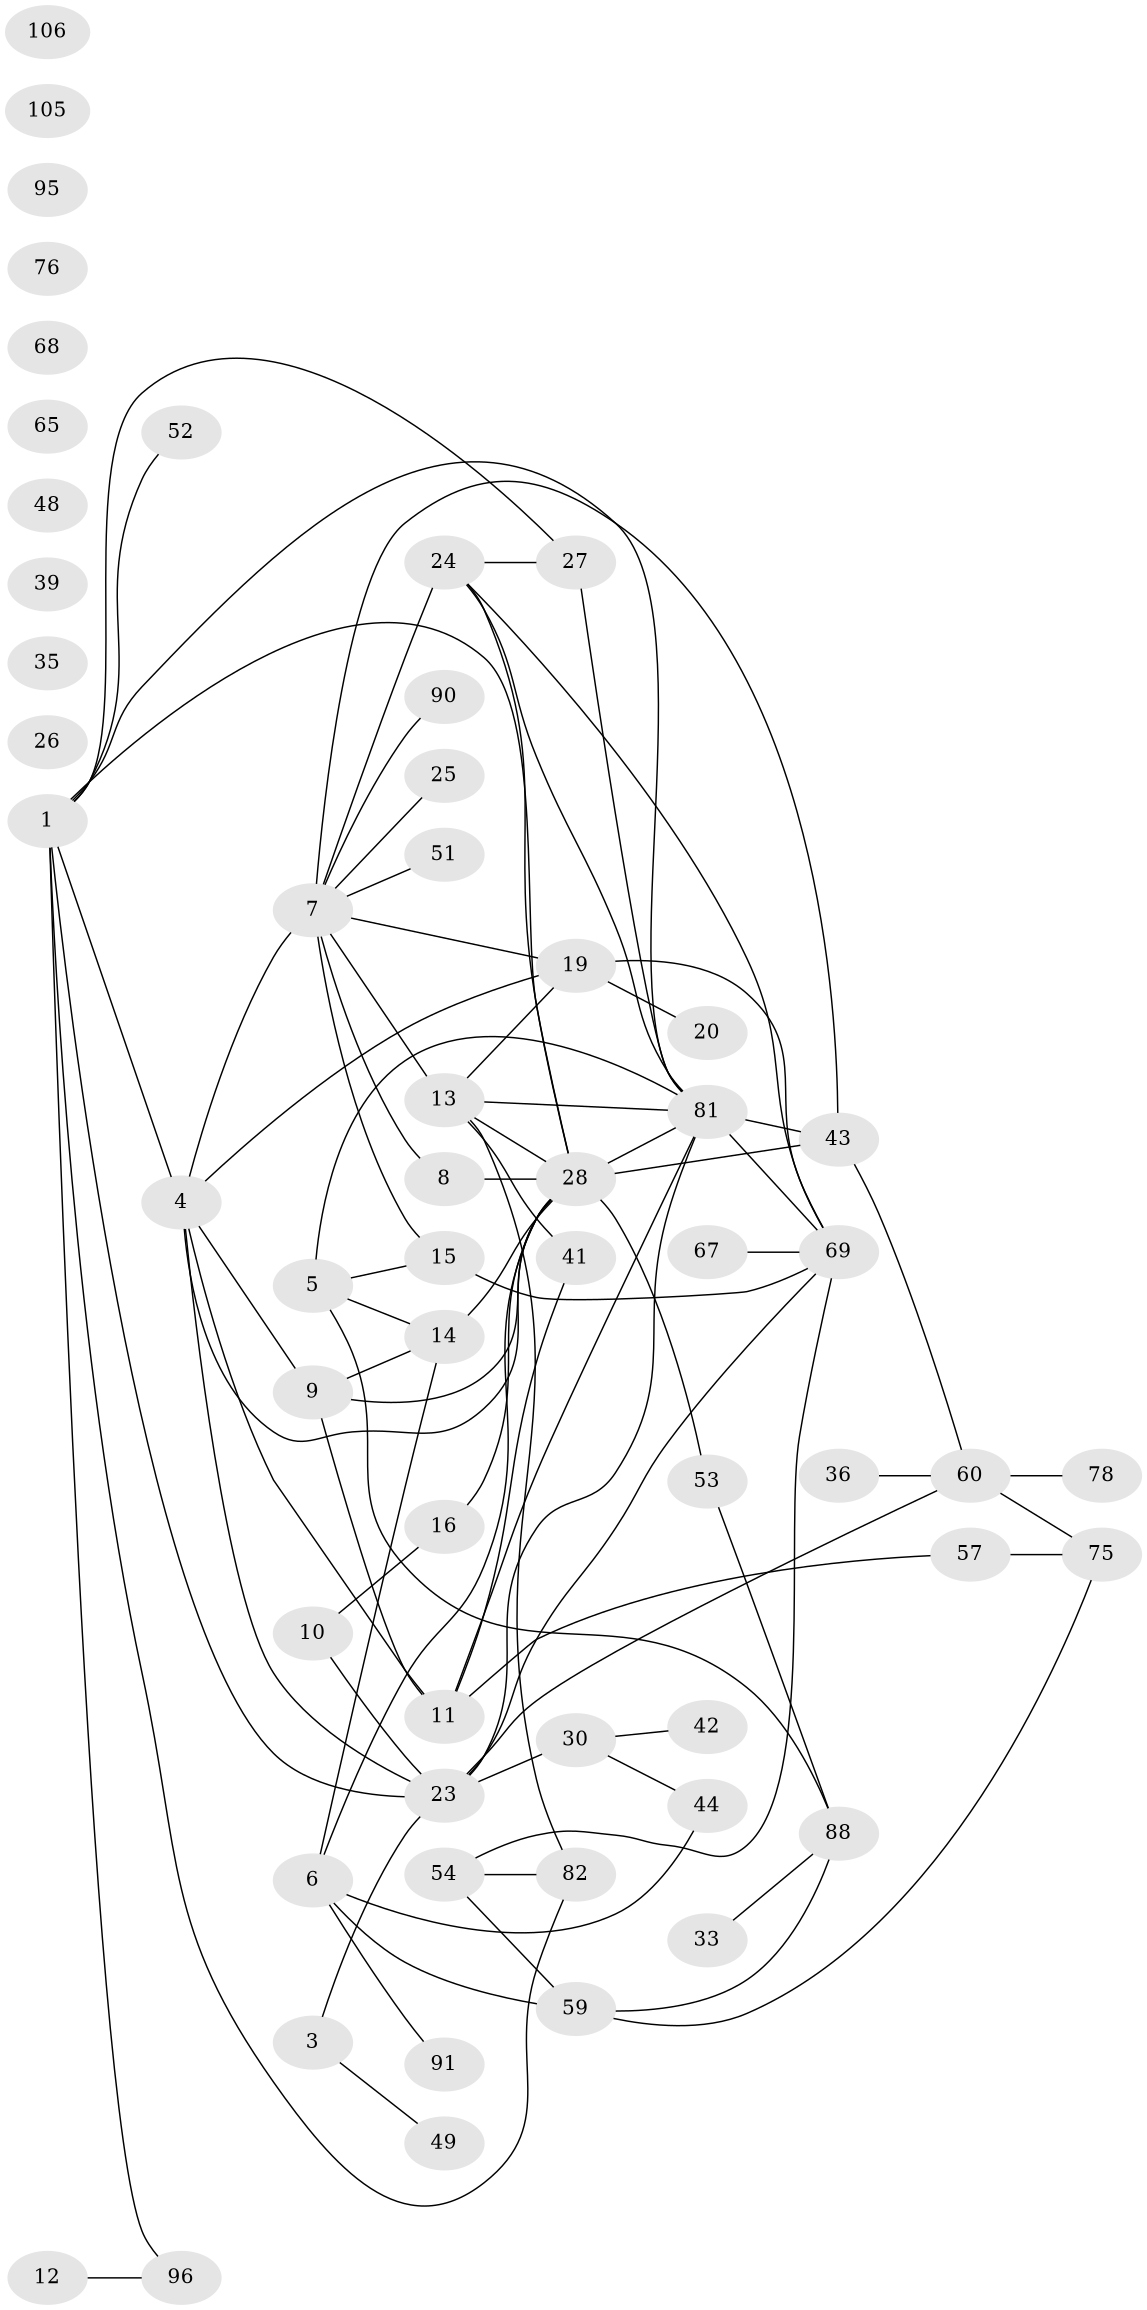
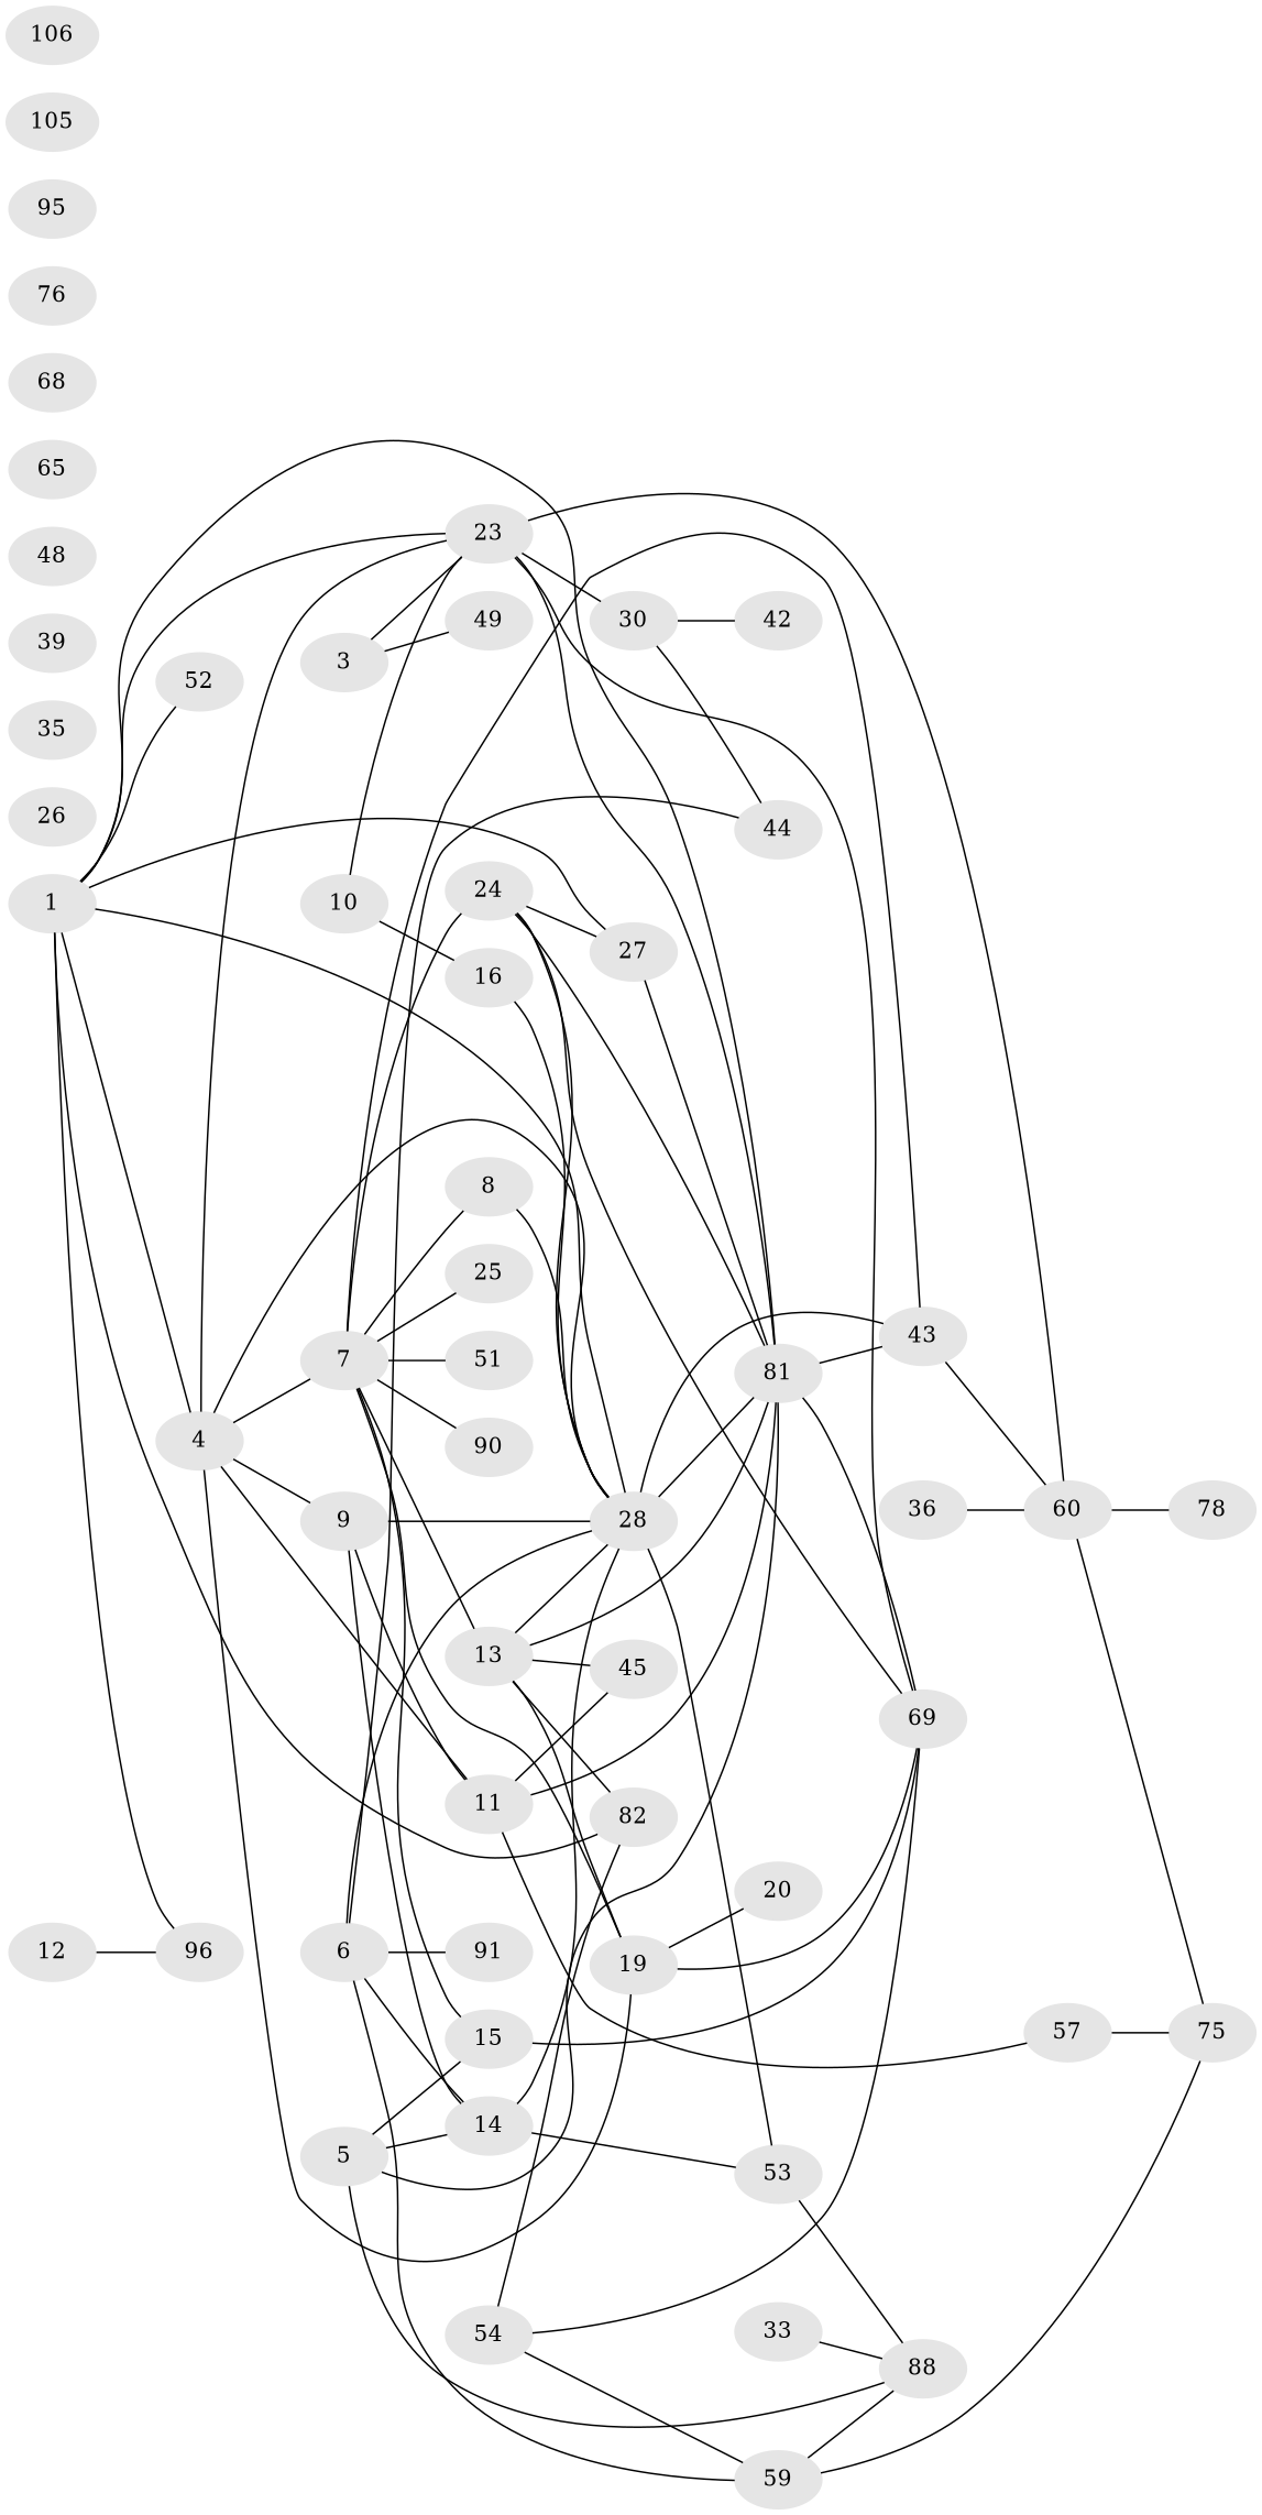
  graph {
    rankdir=LR
    node [color=gray90 style=filled]
    1 [super="+47+2+21"]
    4 [super="+61"]
    23 [super="+63+29"]
    27
    28 [super="+73+86+34"]
    n6 [label=81 super="+74+70"]
    52
    82
    96 [super="+109"]
    7 [super="+25+50+93"]
    9 [super="+18"]
    11 [super="+32+37"]
    19 [super="+72"]
    69 [super="+81"]
    30 [super="+108"]
    60 [super="+71"]
    43 [super="+97"]
    53
    3 [super="+92"]
    49
    15 [super="+102"]
    8 [super="+100+41+17"]
    13 [super="+46"]
    n24 [label=25]
    24
    51 [super="+98+112+99"]
    90
    14 [super="+56+38+79"]
-   45 [label=41]
+   45
    57 [super="+107"]
    20 [super="+66"]
    5 [super="+40"]
    88 [super="+101"]
    6 [super="+85+77"]
    44
    59 [super="+64+104"]
    91
    75 [super="+83"]
    10
    16
    12
    42
    78
    26
    33
    35
    36
    39
    48
    54
    65
-   67
    68
    76
    95
    105
    106
    1 -- 4
    1 -- 23
    1 -- 27
    1 -- 28
    1 -- n6
    1 -- 52
    1 -- 82
    1 -- 96
    4 -- 23
    4 -- 28
    4 -- 7
    4 -- 9
    4 -- 11
    4 -- 19 [weight=2]
    23 -- n6
    23 -- 69
    23 -- 30
    23 -- 60
    27 -- n6
    28 -- n6
    28 -- 43
    28 -- 53
    n6 -- 69
    n6 -- 43
    7 -- 19
    7 -- 43
    7 -- 15
    7 -- 8 [weight=2]
    7 -- 13
    7 -- n24
    7 -- 24
    7 -- 51
    7 -- 90
    9 -- 28 [weight=2]
    9 -- 11
    9 -- 14
    11 -- n6
    11 -- 45
    11 -- 57
    19 -- 69
    19 -- 20
    30 -- 44
    30 -- 42
    60 -- 75 [weight=2]
    60 -- 78
    43 -- 60
    53 -- 88
    3 -- 23
    3 -- 49
    15 -- 69
    8 -- 28 [weight=2]
    13 -- 28
    13 -- n6
    13 -- 82
    13 -- 19
    13 -- 45
    24 -- 27
    24 -- 28
    24 -- n6
    24 -- 69
    14 -- 28
+   14 -- 53
    57 -- 75 [weight=2]
    5 -- n6
    5 -- 15
    5 -- 14
    5 -- 88
    6 -- 28 [weight=2]
    6 -- 14
    6 -- 44
    6 -- 59
    6 -- 91
    59 -- 88
    59 -- 75
    10 -- 23
    10 -- 16
    16 -- 28
    12 -- 96
    33 -- 88
    36 -- 60
    54 -- 82
    54 -- 69
    54 -- 59
-   67 -- 69
  }
